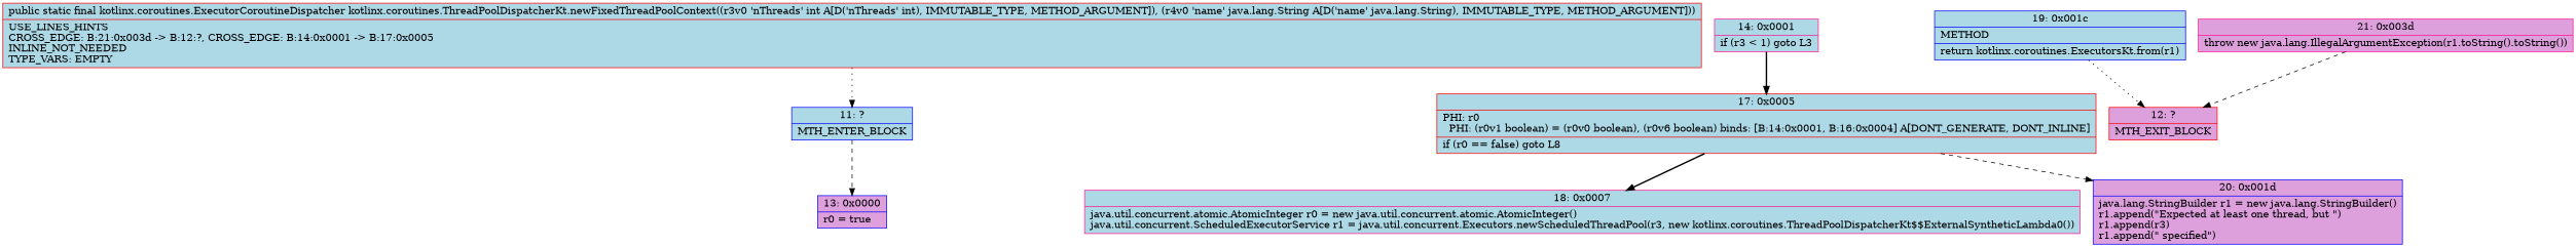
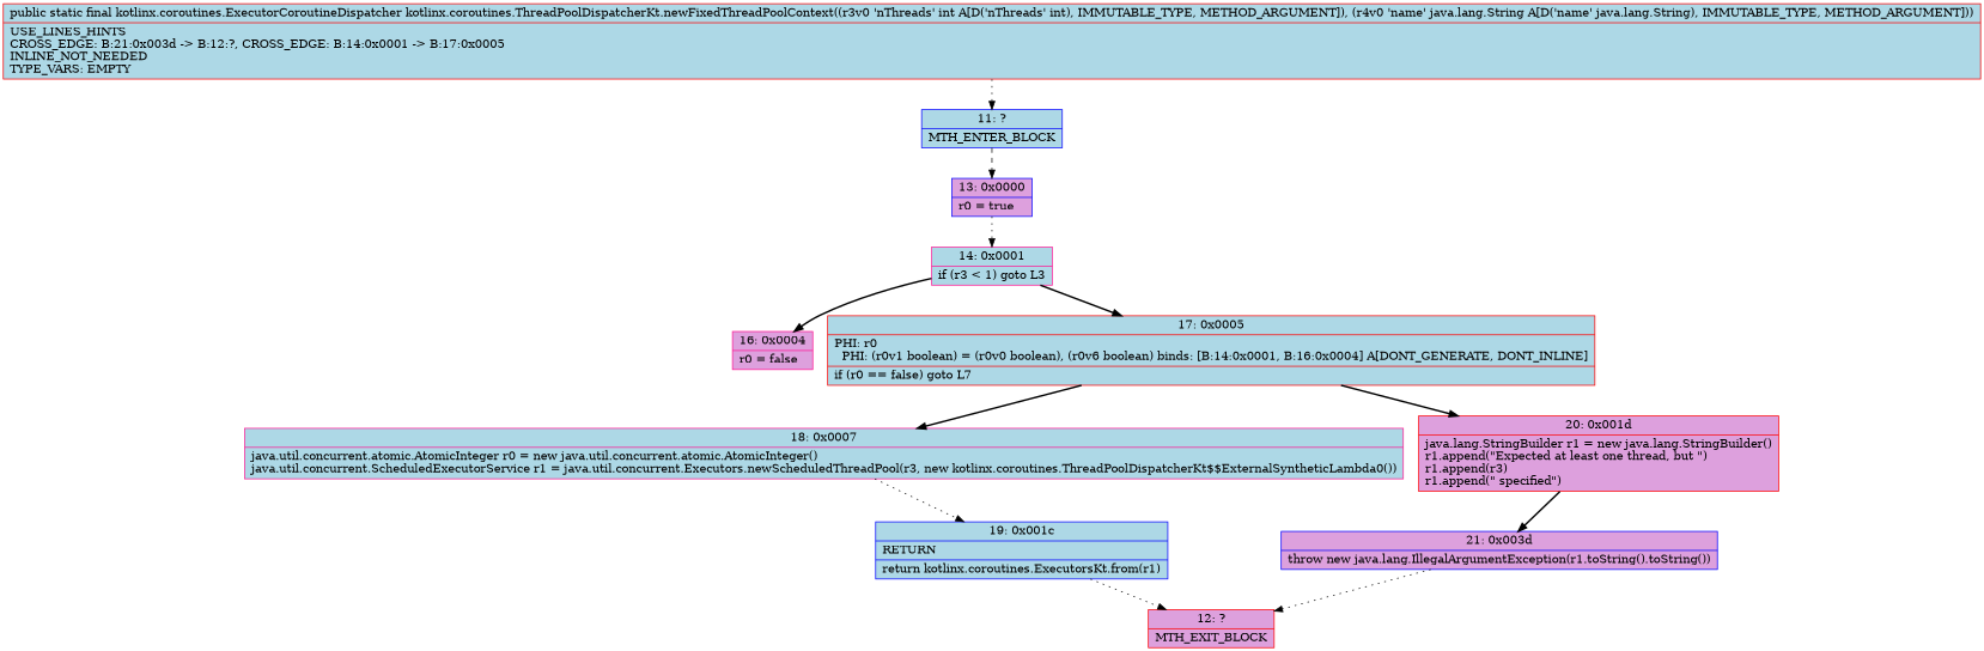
  digraph {
    node [color=blue fillcolor=lightblue shape=record style=filled]
    edge [style=bold]
    n1 [label="{11\:\ ?|MTH_ENTER_BLOCK\l}"]
    n2 [fillcolor=plum label="{13\:\ 0x0000|r0 = true\l}"]
    n3 [color=deeppink label="{14\:\ 0x0001|if (r3 \< 1) goto L3\l}"]
-   n5 [color=red label="{17\:\ 0x0005|PHI: r0 \l  PHI: (r0v1 boolean) = (r0v0 boolean), (r0v6 boolean) binds: [B:14:0x0001, B:16:0x0004] A[DONT_GENERATE, DONT_INLINE]\l|if (r0 == false) goto L8\l}"]
+   n4 [color=deeppink fillcolor=plum label="{16\:\ 0x0004|r0 = false\l}"]
+   n5 [color=red label="{17\:\ 0x0005|PHI: r0 \l  PHI: (r0v1 boolean) = (r0v0 boolean), (r0v6 boolean) binds: [B:14:0x0001, B:16:0x0004] A[DONT_GENERATE, DONT_INLINE]\l|if (r0 == false) goto L7\l}"]
    n6 [color=deeppink label="{18\:\ 0x0007|java.util.concurrent.atomic.AtomicInteger r0 = new java.util.concurrent.atomic.AtomicInteger()\ljava.util.concurrent.ScheduledExecutorService r1 = java.util.concurrent.Executors.newScheduledThreadPool(r3, new kotlinx.coroutines.ThreadPoolDispatcherKt$$ExternalSyntheticLambda0())\l}"]
-   n7 [fillcolor=plum label="{20\:\ 0x001d|java.lang.StringBuilder r1 = new java.lang.StringBuilder()\lr1.append(\"Expected at least one thread, but \")\lr1.append(r3)\lr1.append(\" specified\")\l}"]
-   n8 [label="{19\:\ 0x001c|METHOD\l|return kotlinx.coroutines.ExecutorsKt.from(r1)\l}"]
-   n9 [color=deeppink fillcolor=plum label="{21\:\ 0x003d|throw new java.lang.IllegalArgumentException(r1.toString().toString())\l}"]
+   n7 [color=red fillcolor=plum label="{20\:\ 0x001d|java.lang.StringBuilder r1 = new java.lang.StringBuilder()\lr1.append(\"Expected at least one thread, but \")\lr1.append(r3)\lr1.append(\" specified\")\l}"]
+   n8 [label="{19\:\ 0x001c|RETURN\l|return kotlinx.coroutines.ExecutorsKt.from(r1)\l}"]
+   n9 [fillcolor=plum label="{21\:\ 0x003d|throw new java.lang.IllegalArgumentException(r1.toString().toString())\l}"]
    n10 [color=red fillcolor=plum label="{12\:\ ?|MTH_EXIT_BLOCK\l}"]
    n11 [color=red label="{public static final kotlinx.coroutines.ExecutorCoroutineDispatcher kotlinx.coroutines.ThreadPoolDispatcherKt.newFixedThreadPoolContext((r3v0 'nThreads' int A[D('nThreads' int), IMMUTABLE_TYPE, METHOD_ARGUMENT]), (r4v0 'name' java.lang.String A[D('name' java.lang.String), IMMUTABLE_TYPE, METHOD_ARGUMENT]))  | USE_LINES_HINTS\lCROSS_EDGE: B:21:0x003d \-\> B:12:?, CROSS_EDGE: B:14:0x0001 \-\> B:17:0x0005\lINLINE_NOT_NEEDED\lTYPE_VARS: EMPTY\l}"]
    n1 -> n2 [style=dashed]
+   n2 -> n3 [style=dotted]
+   n3 -> n4
    n3 -> n5
    n5 -> n6
-   n5 -> n7 [style=dashed]
+   n5 -> n7
+   n6 -> n8 [style=dotted]
+   n7 -> n9
    n8 -> n10 [style=dotted]
-   n9 -> n10 [style=dashed]
+   n9 -> n10 [style=dotted]
    n11 -> n1 [style=dotted]
  }
